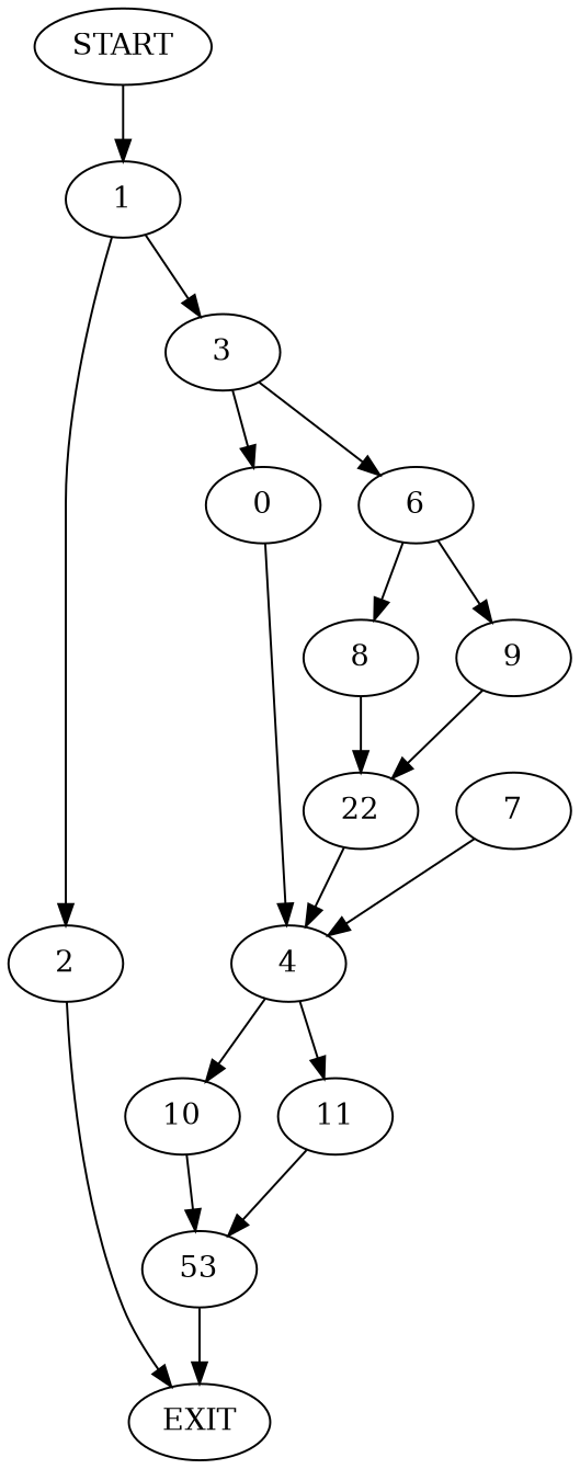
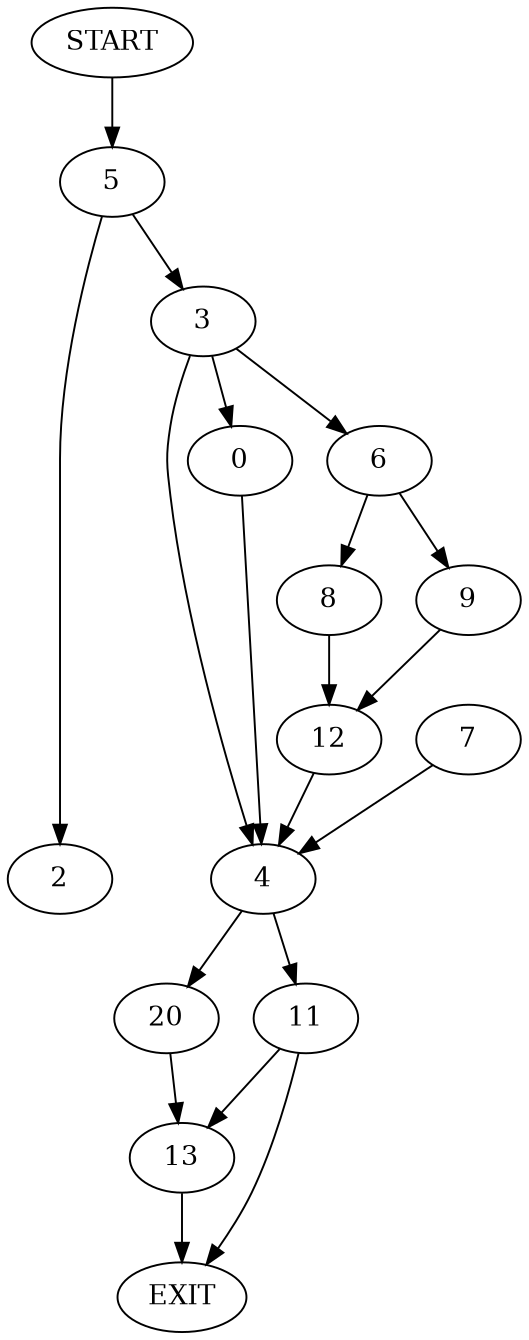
  digraph {
    n1 [label=START]
-   1
+   1 [label=5]
    2
    3
    n5 [label=EXIT]
    4
    n7 [label=0]
    6
-   10
+   10 [label=20]
    11
    8
    9
    7
-   13 [label=53]
-   12 [label=22]
+   13
+   12
    n1 -> 1
    1 -> 2
    1 -> 3
-   2 -> n5
+   11 -> n5
+   3 -> 4
    3 -> n7
    3 -> 6
    4 -> 10
    4 -> 11
    n7 -> 4
    6 -> 8
    6 -> 9
    10 -> 13
    11 -> 13
    8 -> 12
    9 -> 12
    7 -> 4
    13 -> n5
    12 -> 4
  }
